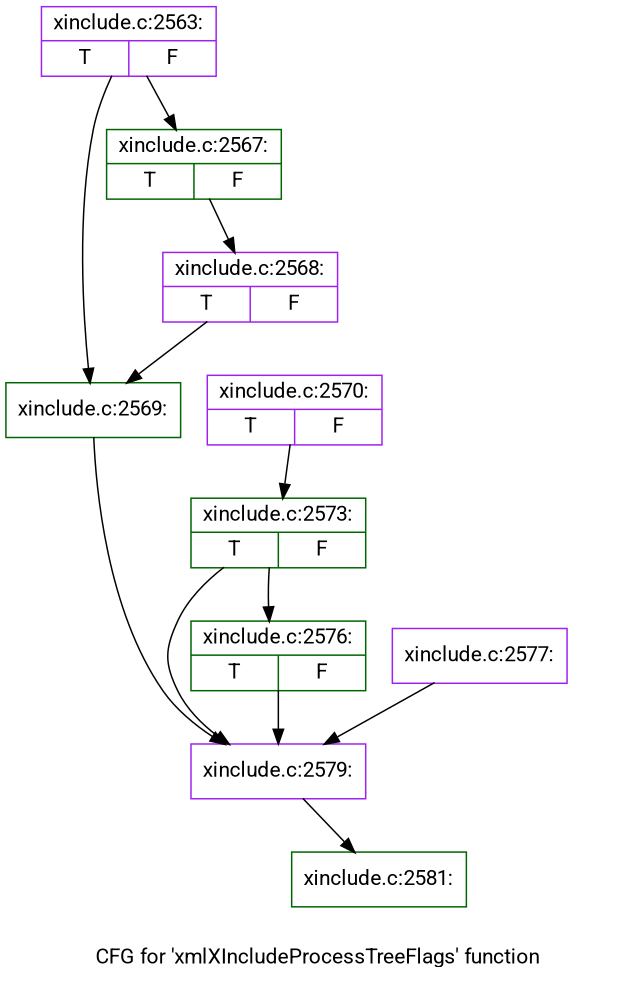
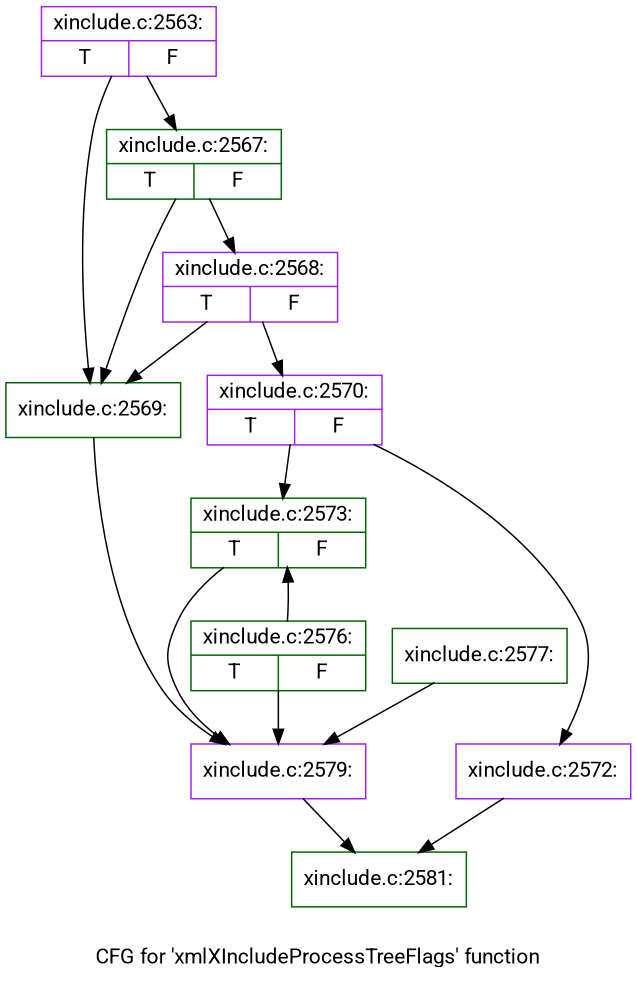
  digraph {
    fontname=Roboto
    label="CFG for 'xmlXIncludeProcessTreeFlags' function"
    node [color=darkgreen fontname=Roboto shape=record]
    edge [fontname=Roboto]
    n1 [color=purple label="{xinclude.c:2563:|{<s0>T|<s1>F}}"]
    n2 [label="{xinclude.c:2569:}"]
    n3 [label="{xinclude.c:2567:|{<s0>T|<s1>F}}"]
    n4 [color=purple label="{xinclude.c:2579:}"]
    n5 [color=purple label="{xinclude.c:2568:|{<s0>T|<s1>F}}"]
    n6 [label="{xinclude.c:2581:}"]
    n7 [color=purple label="{xinclude.c:2570:|{<s0>T|<s1>F}}"]
+   n8 [color=purple label="{xinclude.c:2572:}"]
    n9 [label="{xinclude.c:2573:|{<s0>T|<s1>F}}"]
    n10 [label="{xinclude.c:2576:|{<s0>T|<s1>F}}"]
-   n11 [color=purple label="{xinclude.c:2577:}"]
+   n11 [label="{xinclude.c:2577:}"]
    n1 -> n2
    n1 -> n3
    n2 -> n4
+   n3 -> n2
    n3 -> n5
    n4 -> n6
    n5 -> n2
+   n5 -> n7
+   n7 -> n8
    n7 -> n9
+   n8 -> n6
    n9 -> n4
-   n9 -> n10
+   n10 -> n9
    n10 -> n4
    n11 -> n4
  }
